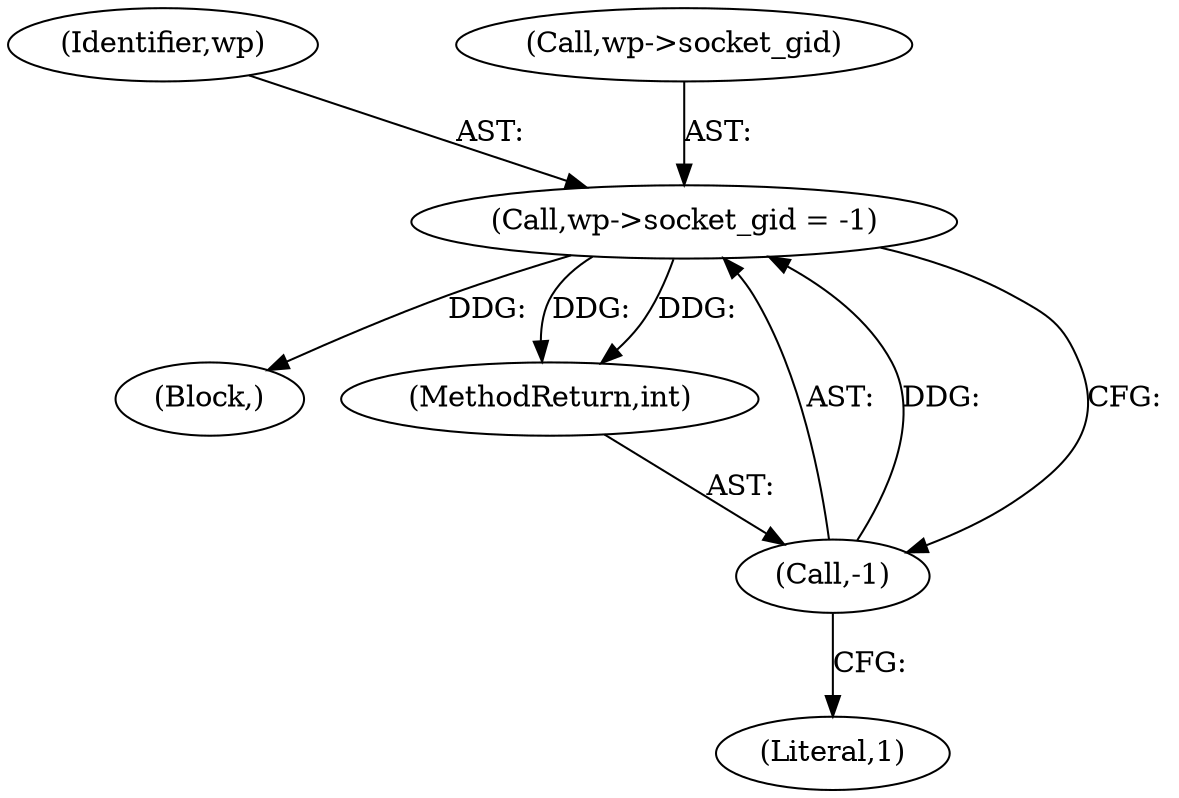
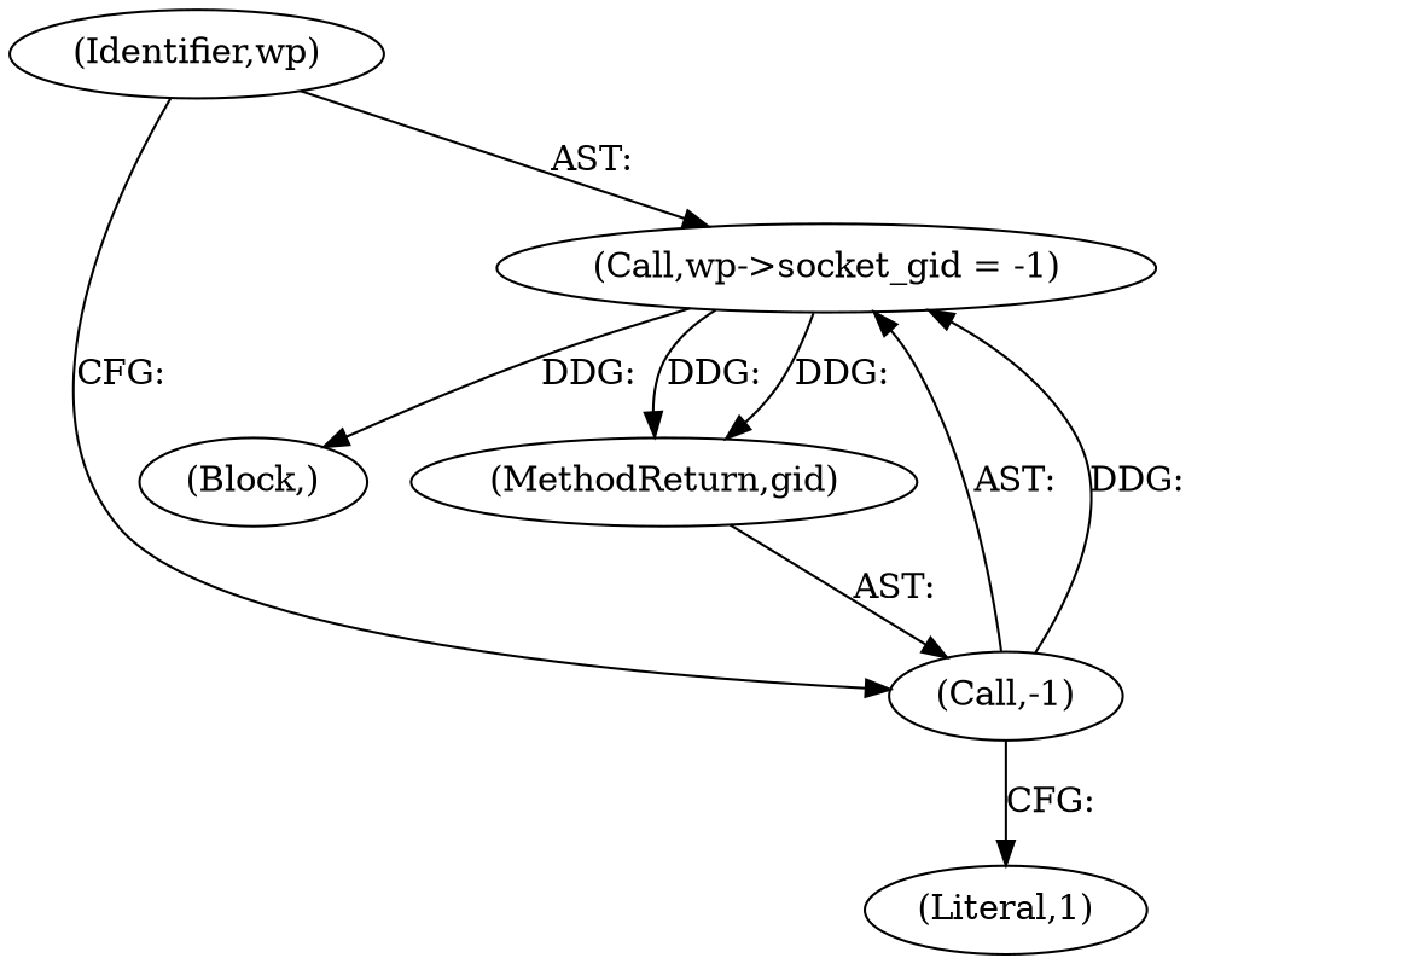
  digraph {
    n1 [label="(Call,wp->socket_gid = -1)"]
    n2 [label="(Call,-1)"]
    n3 [label="(Block,)"]
-   n4 [label="(MethodReturn,int)"]
+   n4 [label="(MethodReturn,gid)"]
    n5 [label="(Literal,1)"]
    n6 [label="(Identifier,wp)"]
-   n7 [label="(Call,wp->socket_gid)"]
-   n1 -> n2 [label="CFG: "]
+   n6 -> n2 [label="CFG: "]
    n1 -> n3 [label="DDG: "]
    n1 -> n4 [label="DDG: "]
    n1 -> n4 [label="DDG: "]
    n2 -> n1 [label="AST: "]
    n2 -> n1 [label="DDG: "]
    n2 -> n5 [label="CFG: "]
    n4 -> n2 [label="AST: "]
    n6 -> n1 [label="AST: "]
-   n7 -> n1 [label="AST: "]
  }
